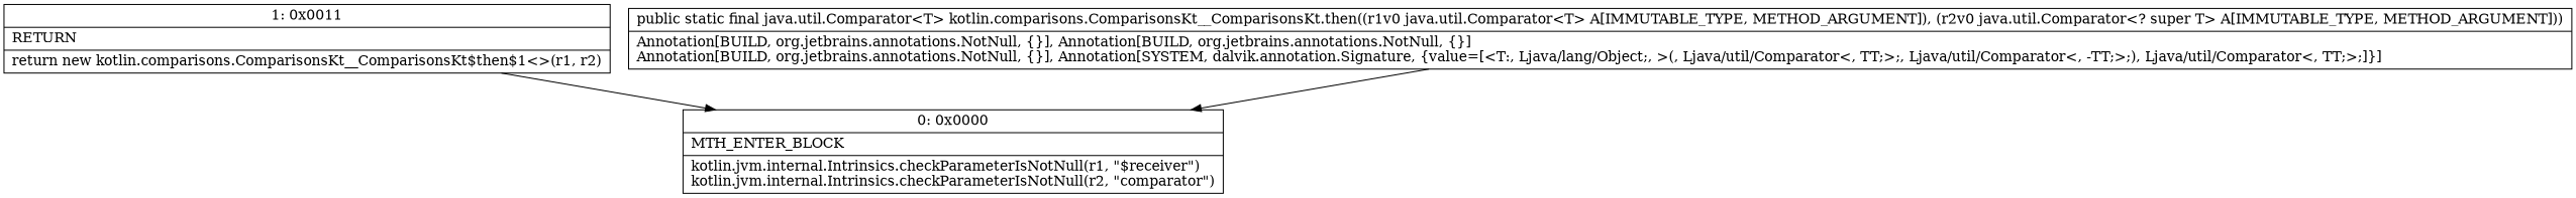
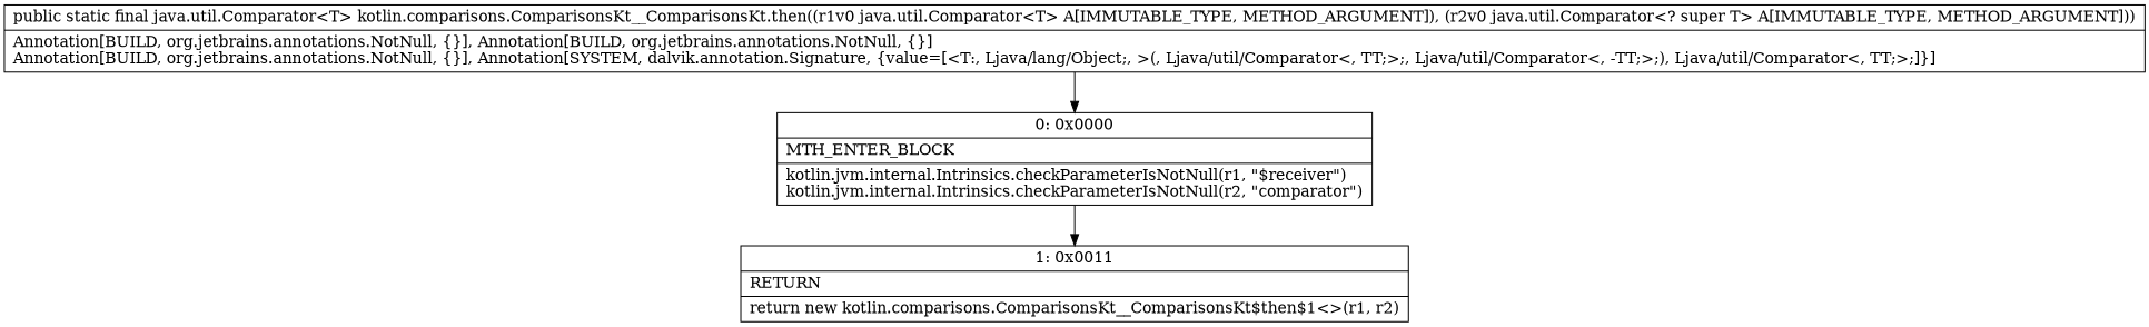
  digraph {
    node [shape=record]
    n1 [label="{0\:\ 0x0000|MTH_ENTER_BLOCK\l|kotlin.jvm.internal.Intrinsics.checkParameterIsNotNull(r1, \"$receiver\")\lkotlin.jvm.internal.Intrinsics.checkParameterIsNotNull(r2, \"comparator\")\l}"]
    n2 [label="{1\:\ 0x0011|RETURN\l|return new kotlin.comparisons.ComparisonsKt__ComparisonsKt$then$1\<\>(r1, r2)\l}"]
    n3 [label="{public static final java.util.Comparator\<T\> kotlin.comparisons.ComparisonsKt__ComparisonsKt.then((r1v0 java.util.Comparator\<T\> A[IMMUTABLE_TYPE, METHOD_ARGUMENT]), (r2v0 java.util.Comparator\<? super T\> A[IMMUTABLE_TYPE, METHOD_ARGUMENT]))  | Annotation[BUILD, org.jetbrains.annotations.NotNull, \{\}], Annotation[BUILD, org.jetbrains.annotations.NotNull, \{\}]\lAnnotation[BUILD, org.jetbrains.annotations.NotNull, \{\}], Annotation[SYSTEM, dalvik.annotation.Signature, \{value=[\<T:, Ljava\/lang\/Object;, \>(, Ljava\/util\/Comparator\<, TT;\>;, Ljava\/util\/Comparator\<, \-TT;\>;), Ljava\/util\/Comparator\<, TT;\>;]\}]\l}"]
-   n2 -> n1
+   n1 -> n2
    n3 -> n1
  }
